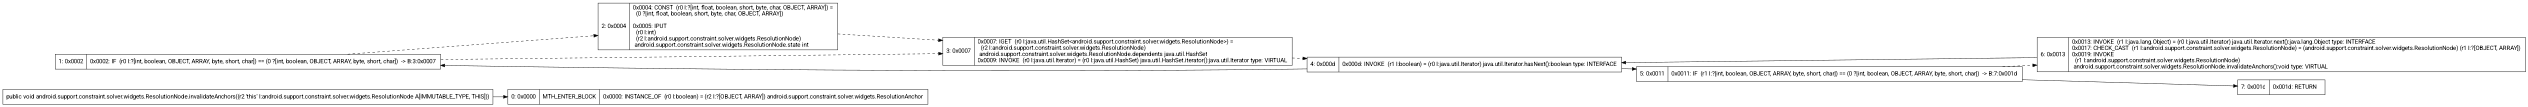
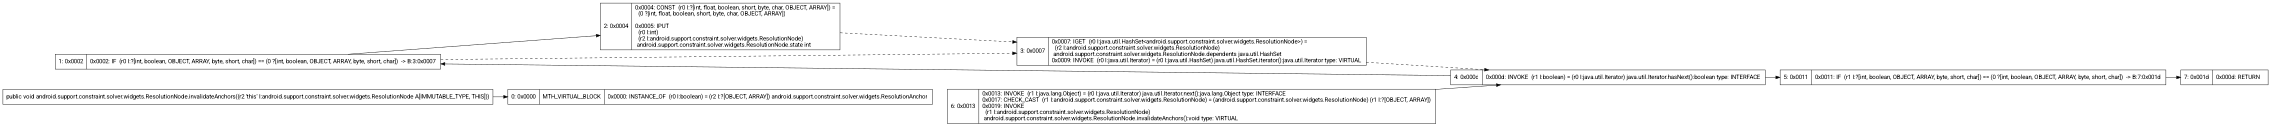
  digraph {
    fontname=Roboto
    rankdir=LR
    node [fontname=Roboto shape=record]
    edge [fontname=Roboto]
-   n1 [label="{0\:\ 0x0000|MTH_ENTER_BLOCK\l|0x0000: INSTANCE_OF  (r0 I:boolean) = (r2 I:?[OBJECT, ARRAY]) android.support.constraint.solver.widgets.ResolutionAnchor \l}"]
+   n1 [label="{0\:\ 0x0000|MTH_VIRTUAL_BLOCK\l|0x0000: INSTANCE_OF  (r0 I:boolean) = (r2 I:?[OBJECT, ARRAY]) android.support.constraint.solver.widgets.ResolutionAnchor \l}"]
    n2 [label="{1\:\ 0x0002|0x0002: IF  (r0 I:?[int, boolean, OBJECT, ARRAY, byte, short, char]) == (0 ?[int, boolean, OBJECT, ARRAY, byte, short, char])  \-\> B:3:0x0007 \l}"]
    n3 [label="{2\:\ 0x0004|0x0004: CONST  (r0 I:?[int, float, boolean, short, byte, char, OBJECT, ARRAY]) = \l  (0 ?[int, float, boolean, short, byte, char, OBJECT, ARRAY])\l \l0x0005: IPUT  \l  (r0 I:int)\l  (r2 I:android.support.constraint.solver.widgets.ResolutionNode)\l android.support.constraint.solver.widgets.ResolutionNode.state int \l}"]
    n4 [label="{3\:\ 0x0007|0x0007: IGET  (r0 I:java.util.HashSet\<android.support.constraint.solver.widgets.ResolutionNode\>) = \l  (r2 I:android.support.constraint.solver.widgets.ResolutionNode)\l android.support.constraint.solver.widgets.ResolutionNode.dependents java.util.HashSet \l0x0009: INVOKE  (r0 I:java.util.Iterator) = (r0 I:java.util.HashSet) java.util.HashSet.iterator():java.util.Iterator type: VIRTUAL \l}"]
    n5 [label="{4\:\ 0x000d|0x000d: INVOKE  (r1 I:boolean) = (r0 I:java.util.Iterator) java.util.Iterator.hasNext():boolean type: INTERFACE \l}"]
    n6 [label="{5\:\ 0x0011|0x0011: IF  (r1 I:?[int, boolean, OBJECT, ARRAY, byte, short, char]) == (0 ?[int, boolean, OBJECT, ARRAY, byte, short, char])  \-\> B:7:0x001d \l}"]
    n7 [label="{6\:\ 0x0013|0x0013: INVOKE  (r1 I:java.lang.Object) = (r0 I:java.util.Iterator) java.util.Iterator.next():java.lang.Object type: INTERFACE \l0x0017: CHECK_CAST  (r1 I:android.support.constraint.solver.widgets.ResolutionNode) = (android.support.constraint.solver.widgets.ResolutionNode) (r1 I:?[OBJECT, ARRAY]) \l0x0019: INVOKE  \l  (r1 I:android.support.constraint.solver.widgets.ResolutionNode)\l android.support.constraint.solver.widgets.ResolutionNode.invalidateAnchors():void type: VIRTUAL \l}"]
-   n8 [label="{7\:\ 0x001d|0x001d: RETURN   \l}"]
+   n8 [label="{7\:\ 0x001d|0x000d: RETURN   \l}"]
    n9 [label="{public void android.support.constraint.solver.widgets.ResolutionNode.invalidateAnchors((r2 'this' I:android.support.constraint.solver.widgets.ResolutionNode A[IMMUTABLE_TYPE, THIS])) }"]
-   n2 -> n3 [style=dashed]
+   n2 -> n3 [style=solid]
    n2 -> n4 [style=dashed]
    n3 -> n4 [style=dashed]
    n4 -> n5 [style=dashed]
    n5 -> n2
    n5 -> n6
-   n6 -> n7 [style=dashed]
    n6 -> n8
    n7 -> n5
    n9 -> n1
  }
